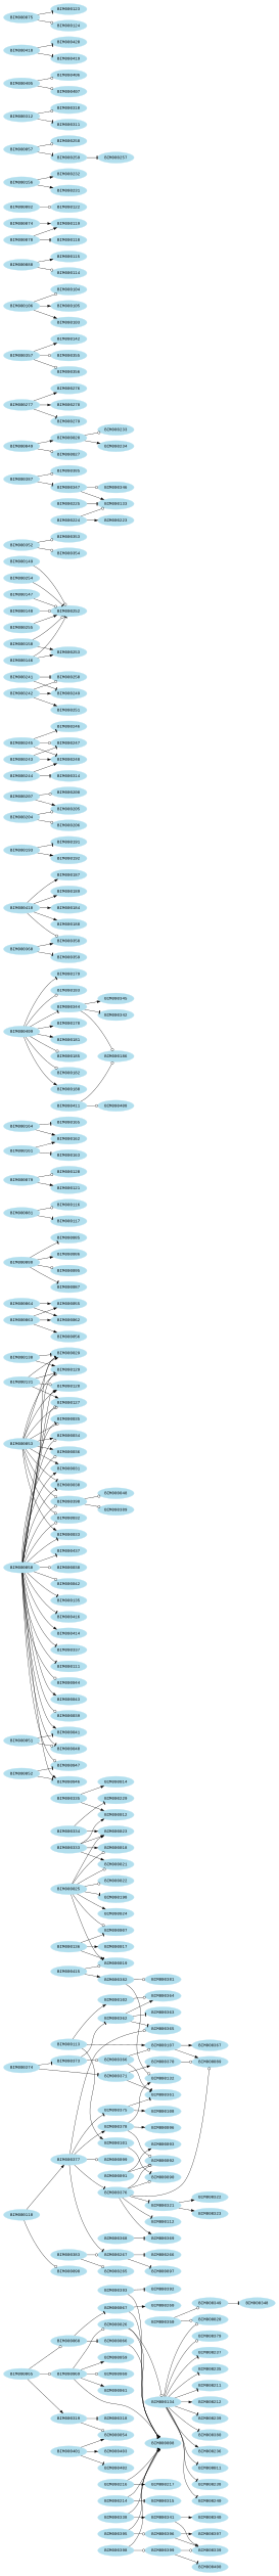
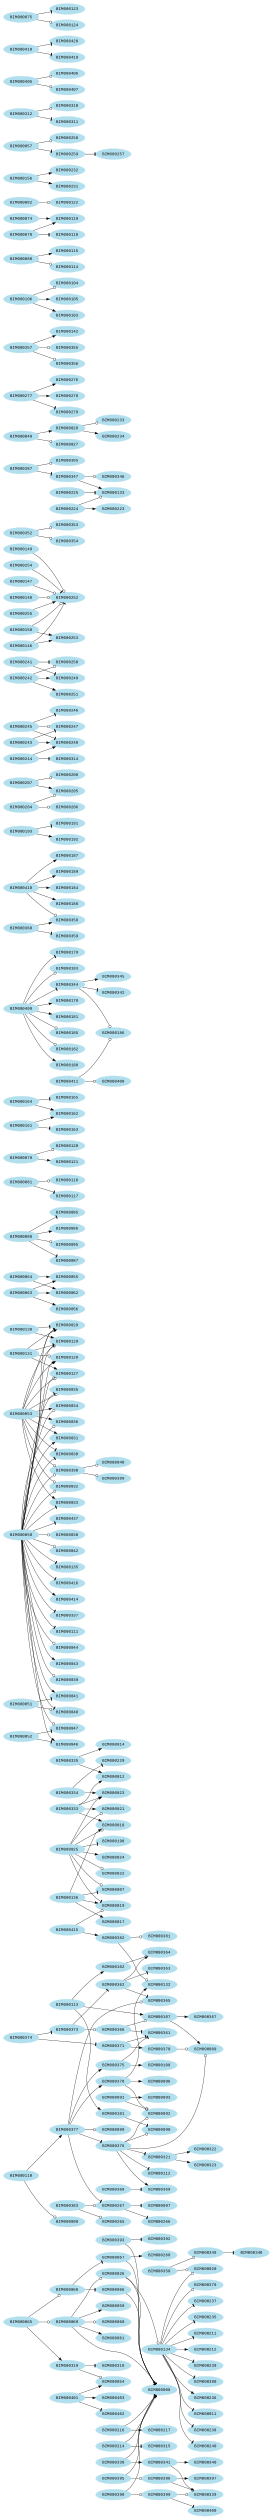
  digraph {
    fontname="Liberation Mono"
    rankdir=LR
    node [color=lightblue2 fontname="Liberation Mono" style=filled]
    edge [arrowhead=normal fontname="Liberation Mono"]
    BIM000066
    BIM000008
    BIM000393
    BIM000392
    BIM000335
    BIM000014
    BIM000012
    BIM000333
    BIM000018
    BIM000023
    BIM000021
    BIM000415
    BIM000019
    BIM000382
    BIM000132
    BIM000381
    BIM000134
    BIM000020
    BIM000236
    BIM000011
    BIM000238
    BIM000240
    BIM000379
    BIM000237
    BIM000235
    BIM000211
    BIM000212
    BIM000239
    BIM000380
    BIM000025
    BIM000007
    BIM000198
    BIM000024
    BIM000022
    BIM000050
    BIM000033
    BIM000035
    BIM000040
    BIM000046
    BIM000127
    BIM000128
    BIM000129
    BIM000029
    BIM000034
    BIM000036
    BIM000041
    BIM000416
    BIM000414
    BIM000337
    BIM000111
    BIM000047
    BIM000044
    BIM000043
    BIM000039
    n55 [label=BIM000437]
    BIM000031
    BIM000030
    BIM000390
    BIM000032
    BIM000038
    BIM000042
    BIM000135
    BIM000048
    BIM000389
    BIM000053
    BIM000051
    BIM000069
    BIM000060
    BIM000026
    BIM000061
    BIM000059
    BIM000064
    BIM000062
    BIM000055
    BIM000088
    BIM000085
    BIM000086
    BIM000095
    BIM000087
    BIM000101
    BIM000090
    BIM000376
    BIM000092
    BIM000321
    BIM000369
    BIM000112
    BIM000089
    BIM000322
    BIM000323
    BIM000378
    BIM000096
    BIM000113
    BIM000107
    BIM000102
    BIM000367
    BIM000364
    BIM000081
    BIM000116
    BIM000117
    BIM000079
    BIM000120
    BIM000121
    BIM000131
    BIM000130
    BIM000164
    BIM000162
    BIM000165
    BIM000409
    BIM000179
    BIM000183
    BIM000344
    BIM000178
    BIM000181
    BIM000185
    BIM000182
    BIM000180
    BIM000345
    BIM000186
    BIM000342
    BIM000410
    BIM000187
    BIM000189
    BIM000358
    BIM000184
    BIM000188
    BIM000193
    BIM000191
    BIM000192
    BIM000207
    BIM000205
    BIM000208
    BIM000216
    BIM000217
    BIM000334
    BIM000229
    BIM000243
    BIM000248
    BIM000247
    BIM000245
    BIM000246
    BIM000242
    BIM000249
    BIM000251
    BIM000250
    BIM000146
    BIM000252
    BIM000253
    BIM000254
    BIM000067
    BIM000260
    BIM000267
    BIM000266
    BIM000097
    BIM000319
    BIM000318
    BIM000054
    BIM000341
    BIM000339
    BIM000340
    BIM000349
    BIM000348
    BIM000352
    BIM000353
    BIM000354
    BIM000360
    BIM000359
    BIM000366
    BIM000361
    BIM000373
    BIM000362
    BIM000363
    BIM000365
    BIM000377
    BIM000099
    BIM000375
    BIM000108
    BIM000371
    BIM000370
    BIM000387
    BIM000385
    BIM000347
    BIM000133
    BIM000346
    BIM000396
    BIM000397
    BIM000028
    BIM000233
    BIM000234
    BIM000049
    BIM000027
    BIM000052
    BIM000063
    BIM000056
    BIM000065
    BIM000068
    BIM000110
    BIM000098
    BIM000277
    BIM000276
    BIM000278
    BIM000279
    BIM000357
    BIM000142
    BIM000355
    BIM000356
    BIM000374
    BIM000136
    BIM000017
    BIM000214
    n210 [label=BIM000315]
    BIM000338
    BIM000395
    BIM000398
    BIM000399
    BIM000400
    BIM000350
    BIM000401
    BIM000402
    BIM000403
    BIM000091
    BIM000093
    BIM000106
    BIM000104
    BIM000105
    BIM000103
    BIM000080
    BIM000115
    BIM000114
    BIM000078
    BIM000119
    BIM000118
    BIM000082
    BIM000122
    BIM000161
    BIM000163
    BIM000204
    BIM000206
    BIM000224
    BIM000223
    BIM000156
    BIM000232
    BIM000231
    BIM000244
    BIM000314
    BIM000241
    BIM000147
    BIM000148
    BIM000255
    BIM000150
    BIM000057
    BIM000258
    BIM000259
    BIM000257
    BIM000383
    BIM000265
    BIM000312
    BIM000310
    BIM000311
    BIM000405
    BIM000406
    BIM000407
    BIM000418
    BIM000420
    BIM000419
    BIM000074
    BIM000075
    BIM000123
    BIM000124
    BIM000149
    BIM000225
    BIM000411
    BIM000408
    BIM000368
    BIM000066 -> BIM000008
    BIM000393 -> BIM000008 [arrowhead=tee]
    BIM000393 -> BIM000392 [arrowhead=tee]
    BIM000335 -> BIM000014
    BIM000335 -> BIM000012
    BIM000333 -> BIM000012
    BIM000333 -> BIM000018
    BIM000333 -> BIM000023
    BIM000333 -> BIM000021
    BIM000415 -> BIM000019 [arrowhead=odot]
    BIM000415 -> BIM000382
    BIM000382 -> BIM000132 [arrowhead=odot]
    BIM000382 -> BIM000381 [arrowhead=odot]
    BIM000134 -> BIM000020 [arrowhead=odot]
    BIM000134 -> BIM000236
    BIM000134 -> BIM000011 [arrowhead=tee]
    BIM000134 -> BIM000238 [arrowhead=tee]
    BIM000134 -> BIM000240 [arrowhead=tee]
    BIM000134 -> BIM000379 [arrowhead=odot]
    BIM000134 -> BIM000237 [arrowhead=tee]
    BIM000134 -> BIM000235 [arrowhead=tee]
    BIM000134 -> BIM000211 [arrowhead=tee]
    BIM000134 -> BIM000212
    BIM000134 -> BIM000239 [arrowhead=tee]
    BIM000134 -> BIM000380 [arrowhead=tee]
    BIM000025 -> BIM000018 [arrowhead=odot]
    BIM000025 -> BIM000023
    BIM000025 -> BIM000021 [arrowhead=odot]
    BIM000025 -> BIM000019 [arrowhead=tee]
    BIM000025 -> BIM000007 [arrowhead=odot]
    BIM000025 -> BIM000198 [arrowhead=tee]
    BIM000025 -> BIM000024
    BIM000025 -> BIM000022 [arrowhead=odot]
    BIM000050 -> BIM000033 [arrowhead=tee]
    BIM000050 -> BIM000035 [arrowhead=tee]
    BIM000050 -> BIM000040 [arrowhead=tee]
    BIM000050 -> BIM000046
    BIM000050 -> BIM000127 [arrowhead=odot]
    BIM000050 -> BIM000128
    BIM000050 -> BIM000129 [arrowhead=odot]
    BIM000050 -> BIM000029 [arrowhead=tee]
    BIM000050 -> BIM000034 [arrowhead=odot]
    BIM000050 -> BIM000036 [arrowhead=odot]
    BIM000050 -> BIM000041
    BIM000050 -> BIM000416 [arrowhead=tee]
    BIM000050 -> BIM000414
    BIM000050 -> BIM000337 [arrowhead=tee]
    BIM000050 -> BIM000111 [arrowhead=tee]
    BIM000050 -> BIM000047 [arrowhead=odot]
    BIM000050 -> BIM000044 [arrowhead=odot]
    BIM000050 -> BIM000043
    BIM000050 -> BIM000039 [arrowhead=odot]
    BIM000050 -> n55 [arrowhead=tee]
    BIM000050 -> BIM000031
    BIM000050 -> BIM000030 [arrowhead=tee]
    BIM000050 -> BIM000390 [arrowhead=odot]
    BIM000050 -> BIM000032 [arrowhead=odot]
    BIM000050 -> BIM000038 [arrowhead=odot]
    BIM000050 -> BIM000042 [arrowhead=odot]
    BIM000050 -> BIM000135 [arrowhead=tee]
    BIM000390 -> BIM000048 [arrowhead=odot]
    BIM000390 -> BIM000389 [arrowhead=odot]
    BIM000053 -> BIM000033
    BIM000053 -> BIM000035 [arrowhead=odot]
    BIM000053 -> BIM000127 [arrowhead=odot]
    BIM000053 -> BIM000128
    BIM000053 -> BIM000129 [arrowhead=odot]
    BIM000053 -> BIM000029 [arrowhead=tee]
    BIM000053 -> BIM000034
    BIM000053 -> BIM000036
    BIM000053 -> BIM000031
    BIM000053 -> BIM000030 [arrowhead=tee]
    BIM000053 -> BIM000390 [arrowhead=odot]
    BIM000053 -> BIM000032 [arrowhead=odot]
    BIM000051 -> BIM000040 [arrowhead=odot]
    BIM000051 -> BIM000041 [arrowhead=tee]
    BIM000069 -> BIM000008 [arrowhead=odot]
    BIM000069 -> BIM000060 [arrowhead=odot]
    BIM000069 -> BIM000026 [arrowhead=odot]
    BIM000069 -> BIM000061
    BIM000069 -> BIM000059
    BIM000026 -> BIM000008 [arrowhead=tee]
    BIM000026 -> BIM000134 [arrowhead=odot]
    BIM000064 -> BIM000062
    BIM000064 -> BIM000055
    BIM000088 -> BIM000085 [arrowhead=tee]
    BIM000088 -> BIM000086
    BIM000088 -> BIM000095 [arrowhead=odot]
    BIM000088 -> BIM000087 [arrowhead=tee]
    BIM000101 -> BIM000090 [arrowhead=tee]
    BIM000376 -> BIM000090 [arrowhead=odot]
    BIM000376 -> BIM000092 [arrowhead=odot]
    BIM000376 -> BIM000321 [arrowhead=tee]
    BIM000376 -> BIM000369
    BIM000376 -> BIM000112 [arrowhead=tee]
    BIM000376 -> BIM000089 [arrowhead=odot]
    BIM000321 -> BIM000322
    BIM000321 -> BIM000323
    BIM000378 -> BIM000132
    BIM000378 -> BIM000092 [arrowhead=odot]
    BIM000378 -> BIM000096
    BIM000113 -> BIM000101
    BIM000113 -> BIM000107
    BIM000113 -> BIM000102
    BIM000107 -> BIM000089
    BIM000107 -> BIM000367
    BIM000102 -> BIM000364 [arrowhead=odot]
    BIM000081 -> BIM000116 [arrowhead=odot]
    BIM000081 -> BIM000117 [arrowhead=tee]
    BIM000079 -> BIM000120 [arrowhead=odot]
    BIM000079 -> BIM000121
    BIM000131 -> BIM000127
    BIM000131 -> BIM000128 [arrowhead=odot]
    BIM000131 -> BIM000129 [arrowhead=tee]
    BIM000131 -> BIM000029
    BIM000130 -> BIM000129
    BIM000130 -> BIM000029 [arrowhead=tee]
    BIM000164 -> BIM000162
    BIM000164 -> BIM000165 [arrowhead=tee]
    BIM000409 -> BIM000179 [arrowhead=tee]
    BIM000409 -> BIM000183 [arrowhead=odot]
    BIM000409 -> BIM000344 [arrowhead=tee]
    BIM000409 -> BIM000178
    BIM000409 -> BIM000181
    BIM000409 -> BIM000185 [arrowhead=odot]
    BIM000409 -> BIM000182 [arrowhead=odot]
    BIM000409 -> BIM000180
    BIM000344 -> BIM000345
    BIM000344 -> BIM000186 [arrowhead=odot]
    BIM000344 -> BIM000342 [arrowhead=tee]
    BIM000410 -> BIM000187
    BIM000410 -> BIM000189
    BIM000410 -> BIM000358 [arrowhead=odot]
    BIM000410 -> BIM000184
    BIM000410 -> BIM000188
    BIM000193 -> BIM000191 [arrowhead=tee]
    BIM000193 -> BIM000192
    BIM000207 -> BIM000205
    BIM000207 -> BIM000208 [arrowhead=odot]
    BIM000216 -> BIM000008 [arrowhead=tee]
    BIM000216 -> BIM000217
    BIM000334 -> BIM000023
    BIM000334 -> BIM000229 [arrowhead=tee]
    BIM000243 -> BIM000248
    BIM000243 -> BIM000247 [arrowhead=tee]
    BIM000245 -> BIM000248 [arrowhead=tee]
    BIM000245 -> BIM000247 [arrowhead=odot]
    BIM000245 -> BIM000246 [arrowhead=tee]
    BIM000242 -> BIM000249
    BIM000242 -> BIM000251
    BIM000242 -> BIM000250 [arrowhead=odot]
    BIM000146 -> BIM000252 [arrowhead=tee]
    BIM000146 -> BIM000253
    BIM000254 -> BIM000252 [arrowhead=tee]
    BIM000067 -> BIM000008 [arrowhead=tee]
    BIM000067 -> BIM000260
    BIM000267 -> BIM000266 [arrowhead=tee]
    BIM000267 -> BIM000097 [arrowhead=tee]
    BIM000319 -> BIM000318 [arrowhead=tee]
    BIM000319 -> BIM000054 [arrowhead=odot]
    BIM000341 -> BIM000339
    BIM000341 -> BIM000340
    BIM000349 -> BIM000348 [arrowhead=tee]
    BIM000352 -> BIM000353 [arrowhead=odot]
    BIM000352 -> BIM000354 [arrowhead=odot]
    BIM000360 -> BIM000358
    BIM000360 -> BIM000359 [arrowhead=tee]
    BIM000366 -> BIM000107 [arrowhead=odot]
    BIM000366 -> BIM000361 [arrowhead=tee]
    BIM000373 -> BIM000366 [arrowhead=odot]
    BIM000373 -> BIM000362 [arrowhead=tee]
    BIM000362 -> BIM000364
    BIM000362 -> BIM000363 [arrowhead=tee]
    BIM000362 -> BIM000365 [arrowhead=tee]
    BIM000377 -> BIM000376 [arrowhead=tee]
    BIM000377 -> BIM000378
    BIM000377 -> BIM000267 [arrowhead=tee]
    BIM000377 -> BIM000365 [arrowhead=odot]
    BIM000377 -> BIM000099 [arrowhead=odot]
-   BIM000377 -> BIM000375 [arrowhead=tee]
+   BIM000377 -> BIM000375
    BIM000375 -> BIM000361 [arrowhead=tee]
    BIM000375 -> BIM000108
    BIM000371 -> BIM000361 [arrowhead=tee]
    BIM000371 -> BIM000370
    BIM000370 -> BIM000089 [arrowhead=odot]
    BIM000387 -> BIM000385 [arrowhead=odot]
    BIM000387 -> BIM000347 [arrowhead=tee]
    BIM000347 -> BIM000133
    BIM000347 -> BIM000346 [arrowhead=odot]
    BIM000396 -> BIM000339 [arrowhead=odot]
    BIM000396 -> BIM000397
    BIM000028 -> BIM000233 [arrowhead=odot]
    BIM000028 -> BIM000234
    BIM000049 -> BIM000028
    BIM000049 -> BIM000027 [arrowhead=odot]
    BIM000052 -> BIM000046 [arrowhead=tee]
    BIM000052 -> BIM000047 [arrowhead=tee]
    BIM000063 -> BIM000062
    BIM000063 -> BIM000055
    BIM000063 -> BIM000056
    BIM000065 -> BIM000069 [arrowhead=odot]
    BIM000065 -> BIM000319
    BIM000065 -> BIM000068 [arrowhead=odot]
    BIM000068 -> BIM000066 [arrowhead=tee]
    BIM000068 -> BIM000067 [arrowhead=tee]
    BIM000110 -> BIM000377
    BIM000110 -> BIM000098 [arrowhead=odot]
    BIM000277 -> BIM000276
    BIM000277 -> BIM000278
    BIM000277 -> BIM000279 [arrowhead=tee]
    BIM000357 -> BIM000142
    BIM000357 -> BIM000355 [arrowhead=odot]
    BIM000357 -> BIM000356 [arrowhead=odot]
    BIM000374 -> BIM000373 [arrowhead=tee]
    BIM000374 -> BIM000371 [arrowhead=tee]
+   BIM000136 -> BIM000018
    BIM000136 -> BIM000019
    BIM000136 -> BIM000007 [arrowhead=tee]
    BIM000136 -> BIM000017
    BIM000214 -> BIM000008 [arrowhead=odot]
    BIM000214 -> n210 [arrowhead=tee]
    BIM000338 -> BIM000008
    BIM000338 -> BIM000341
    BIM000395 -> BIM000008 [arrowhead=tee]
    BIM000395 -> BIM000396 [arrowhead=odot]
    BIM000398 -> BIM000008 [arrowhead=odot]
    BIM000398 -> BIM000399 [arrowhead=odot]
    BIM000399 -> BIM000339 [arrowhead=odot]
    BIM000399 -> BIM000400 [arrowhead=tee]
    BIM000350 -> BIM000020 [arrowhead=odot]
    BIM000350 -> BIM000349 [arrowhead=odot]
    BIM000401 -> BIM000054
    BIM000401 -> BIM000402 [arrowhead=tee]
    BIM000401 -> BIM000403
    BIM000091 -> BIM000092 [arrowhead=odot]
    BIM000091 -> BIM000093
    BIM000106 -> BIM000104 [arrowhead=odot]
    BIM000106 -> BIM000105
    BIM000106 -> BIM000103
    BIM000080 -> BIM000115
    BIM000080 -> BIM000114 [arrowhead=odot]
    BIM000078 -> BIM000119
    BIM000078 -> BIM000118 [arrowhead=tee]
    BIM000082 -> BIM000122 [arrowhead=odot]
    BIM000161 -> BIM000162
    BIM000161 -> BIM000163 [arrowhead=tee]
    BIM000204 -> BIM000205 [arrowhead=odot]
    BIM000204 -> BIM000206 [arrowhead=odot]
    BIM000224 -> BIM000133 [arrowhead=odot]
    BIM000224 -> BIM000223
    BIM000156 -> BIM000232
    BIM000156 -> BIM000231
    BIM000244 -> BIM000248
    BIM000244 -> BIM000314 [arrowhead=tee]
    BIM000241 -> BIM000249 [arrowhead=tee]
    BIM000241 -> BIM000250 [arrowhead=tee]
    BIM000147 -> BIM000252 [arrowhead=odot]
    BIM000148 -> BIM000252 [arrowhead=odot]
    BIM000255 -> BIM000252
    BIM000150 -> BIM000252 [arrowhead=odot]
    BIM000150 -> BIM000253
    BIM000057 -> BIM000258 [arrowhead=odot]
    BIM000057 -> BIM000259 [arrowhead=tee]
    BIM000259 -> BIM000257 [arrowhead=tee]
    BIM000383 -> BIM000267 [arrowhead=odot]
    BIM000383 -> BIM000265 [arrowhead=odot]
    BIM000312 -> BIM000310 [arrowhead=odot]
    BIM000312 -> BIM000311 [arrowhead=tee]
    BIM000405 -> BIM000406 [arrowhead=odot]
    BIM000405 -> BIM000407 [arrowhead=odot]
    BIM000418 -> BIM000420 [arrowhead=tee]
    BIM000418 -> BIM000419 [arrowhead=tee]
    BIM000074 -> BIM000119
    BIM000075 -> BIM000123 [arrowhead=tee]
    BIM000075 -> BIM000124 [arrowhead=odot]
    BIM000149 -> BIM000252 [arrowhead=odot]
    BIM000225 -> BIM000133 [arrowhead=tee]
    BIM000411 -> BIM000186 [arrowhead=odot]
    BIM000411 -> BIM000408 [arrowhead=odot]
    BIM000368 -> BIM000369 [arrowhead=tee]
  }
